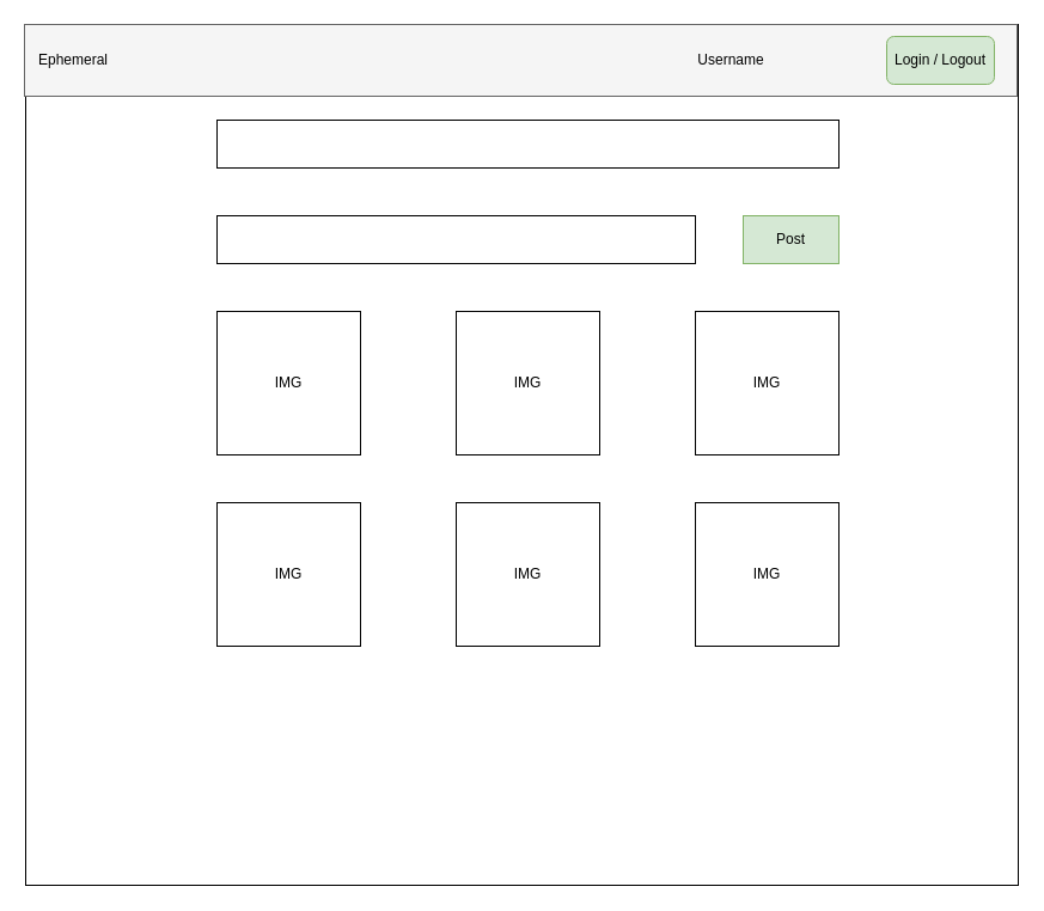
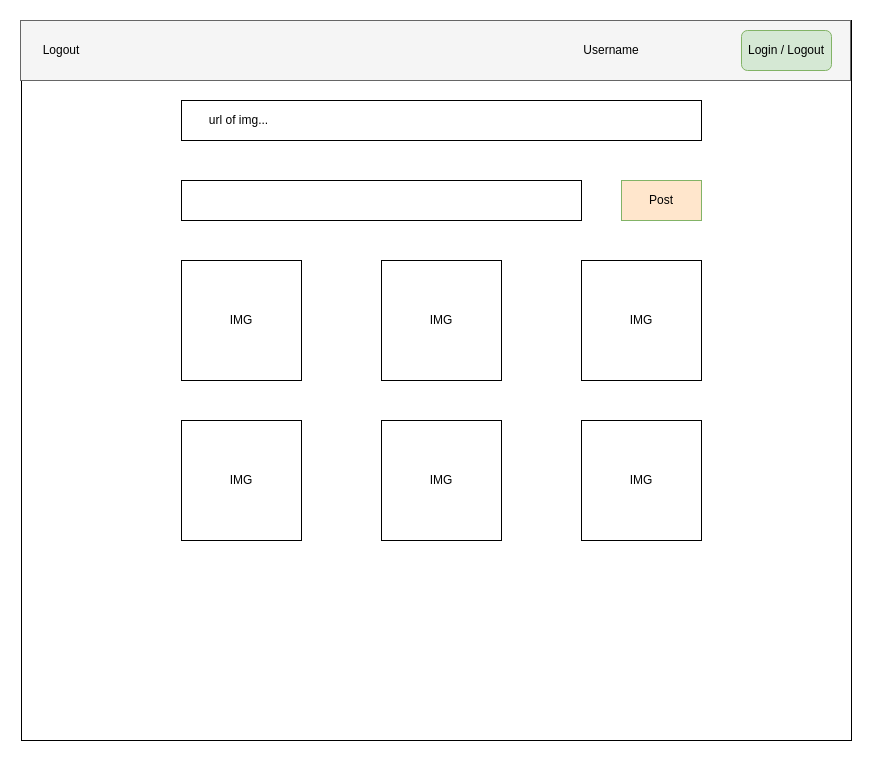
  <mxCell id="0" />
  <mxCell id="1" parent="0" />
  <mxCell id="2" value="" style="rounded=0;whiteSpace=wrap;html=1;fillColor=none;" vertex="1" parent="1"><mxGeometry y="20" width="830" height="720" as="geometry" x="21" /></mxCell>
  <mxCell id="3" value="" style="rounded=0;whiteSpace=wrap;html=1;fillColor=#f5f5f5;fontColor=#333333;strokeColor=#666666;" vertex="1" parent="1"><mxGeometry x="20" y="20" width="830" height="60" as="geometry" /></mxCell>
  <mxCell id="4" value="Login / Logout" style="whiteSpace=wrap;html=1;fillColor=#d5e8d4;strokeColor=#82b366;rounded=1;" vertex="1" parent="1"><mxGeometry x="741" y="30" width="90" height="40" as="geometry" /></mxCell>
- <mxCell id="5" value="Ephemeral" style="text;html=1;strokeColor=none;fillColor=none;align=center;verticalAlign=middle;whiteSpace=wrap;rounded=0;" vertex="1" parent="1"><mxGeometry x="31" y="35" width="60" height="30" as="geometry" /></mxCell>
+ <mxCell id="5" value="Logout" style="text;html=1;strokeColor=none;fillColor=none;align=center;verticalAlign=middle;whiteSpace=wrap;rounded=0;" vertex="1" parent="1"><mxGeometry x="31" y="35" width="60" height="30" as="geometry" /></mxCell>
  <mxCell id="6" value="IMG" style="rounded=0;whiteSpace=wrap;html=1;" vertex="1" parent="1"><mxGeometry x="181" y="260" width="120" height="120" as="geometry" /></mxCell>
  <mxCell id="7" value="IMG" style="rounded=0;whiteSpace=wrap;html=1;" vertex="1" parent="1"><mxGeometry x="381" y="260" width="120" height="120" as="geometry" /></mxCell>
  <mxCell id="8" value="IMG" style="rounded=0;whiteSpace=wrap;html=1;" vertex="1" parent="1"><mxGeometry x="581" y="260" width="120" height="120" as="geometry" /></mxCell>
  <mxCell id="9" value="IMG" style="rounded=0;whiteSpace=wrap;html=1;" vertex="1" parent="1"><mxGeometry x="181" y="420" width="120" height="120" as="geometry" /></mxCell>
  <mxCell id="10" value="IMG" style="rounded=0;whiteSpace=wrap;html=1;" vertex="1" parent="1"><mxGeometry x="381" y="420" width="120" height="120" as="geometry" /></mxCell>
  <mxCell id="11" value="IMG" style="rounded=0;whiteSpace=wrap;html=1;" vertex="1" parent="1"><mxGeometry x="581" y="420" width="120" height="120" as="geometry" /></mxCell>
  <mxCell id="12" value="Username" style="text;html=1;strokeColor=none;fillColor=none;align=center;verticalAlign=middle;whiteSpace=wrap;rounded=0;" vertex="1" parent="1"><mxGeometry x="581" y="35" width="60" height="30" as="geometry" /></mxCell>
  <mxCell id="13" value="" style="rounded=0;whiteSpace=wrap;html=1;fillColor=default;" vertex="1" parent="1"><mxGeometry x="181" y="100" width="520" height="40" as="geometry" /></mxCell>
+ <mxCell id="14" value="url of img..." style="text;html=1;strokeColor=none;fillColor=none;align=center;verticalAlign=middle;whiteSpace=wrap;rounded=0;" vertex="1" parent="1"><mxGeometry x="191" y="105" width="95" height="30" as="geometry" /></mxCell>
  <mxCell id="15" value="" style="rounded=0;whiteSpace=wrap;html=1;fillColor=default;" vertex="1" parent="1"><mxGeometry x="181" y="180" width="400" height="40" as="geometry" /></mxCell>
- <mxCell id="16" value="Post" style="rounded=0;whiteSpace=wrap;html=1;fillColor=#d5e8d4;strokeColor=#82b366;" vertex="1" parent="1"><mxGeometry x="621" y="180" width="80" height="40" as="geometry" /></mxCell>
+ <mxCell id="16" value="Post" style="rounded=0;whiteSpace=wrap;html=1;fillColor=#ffe6cc;strokeColor=#82b366;" vertex="1" parent="1"><mxGeometry x="621" y="180" width="80" height="40" as="geometry" /></mxCell>
